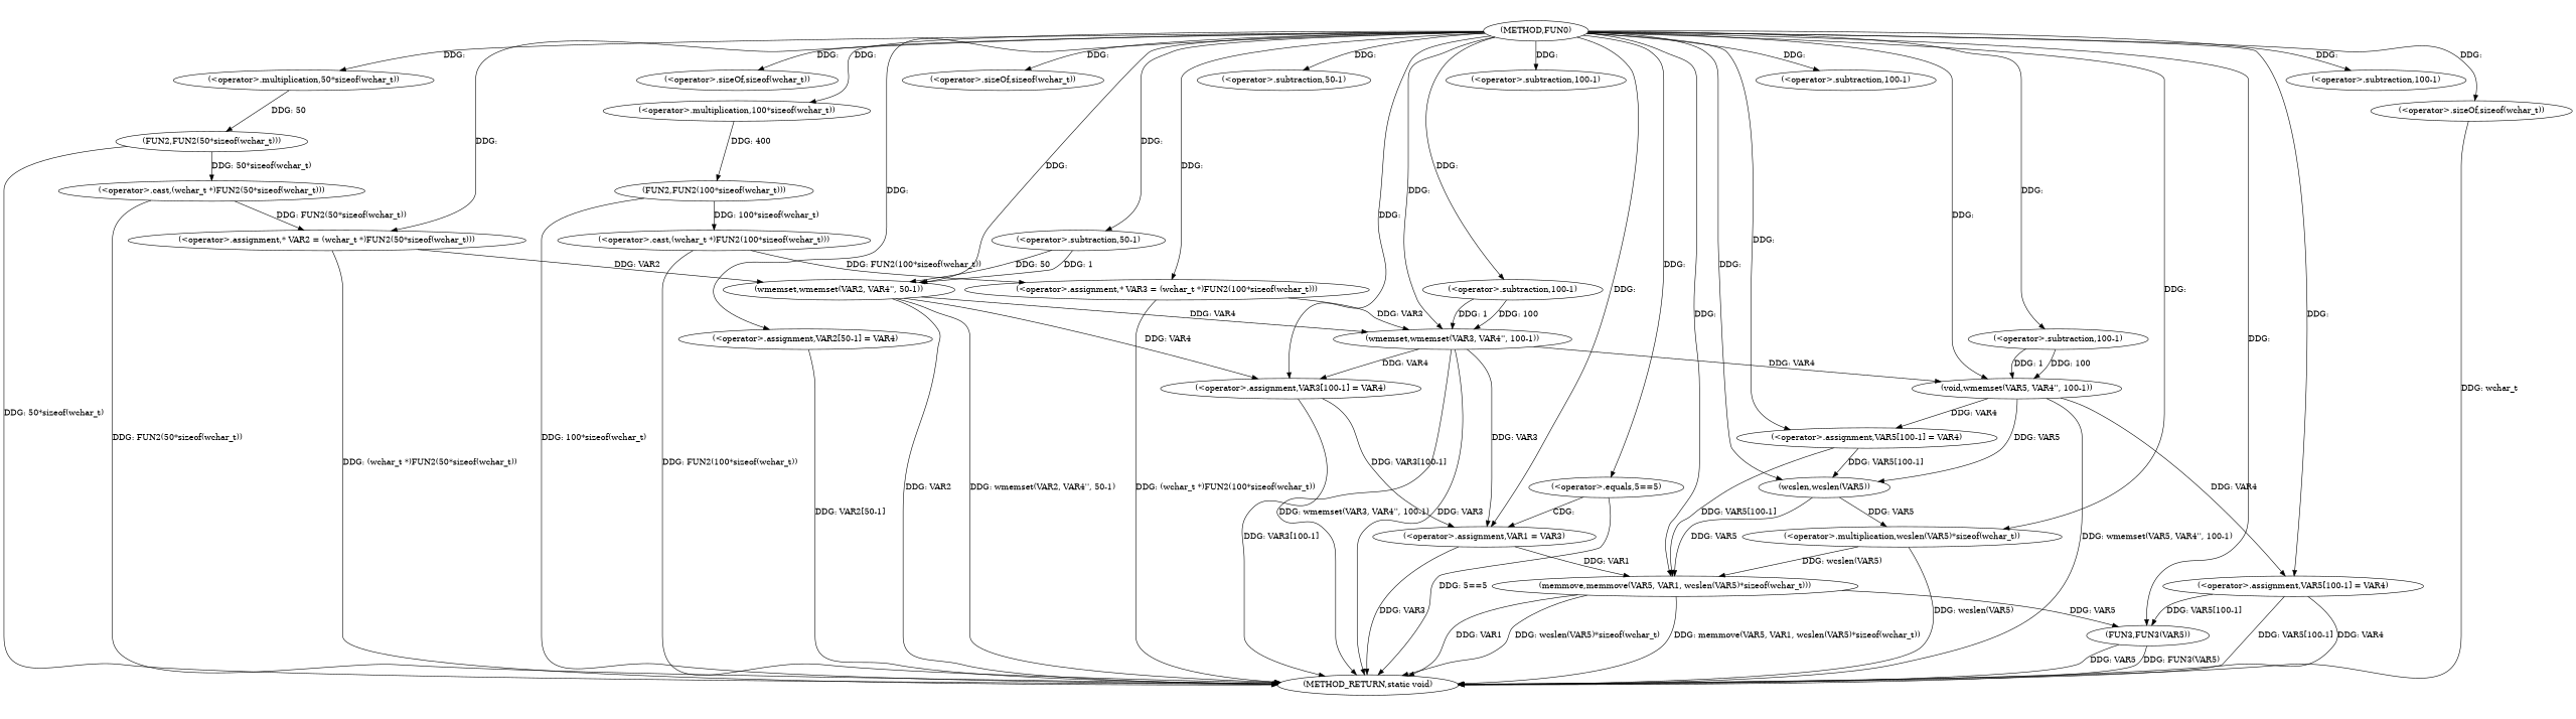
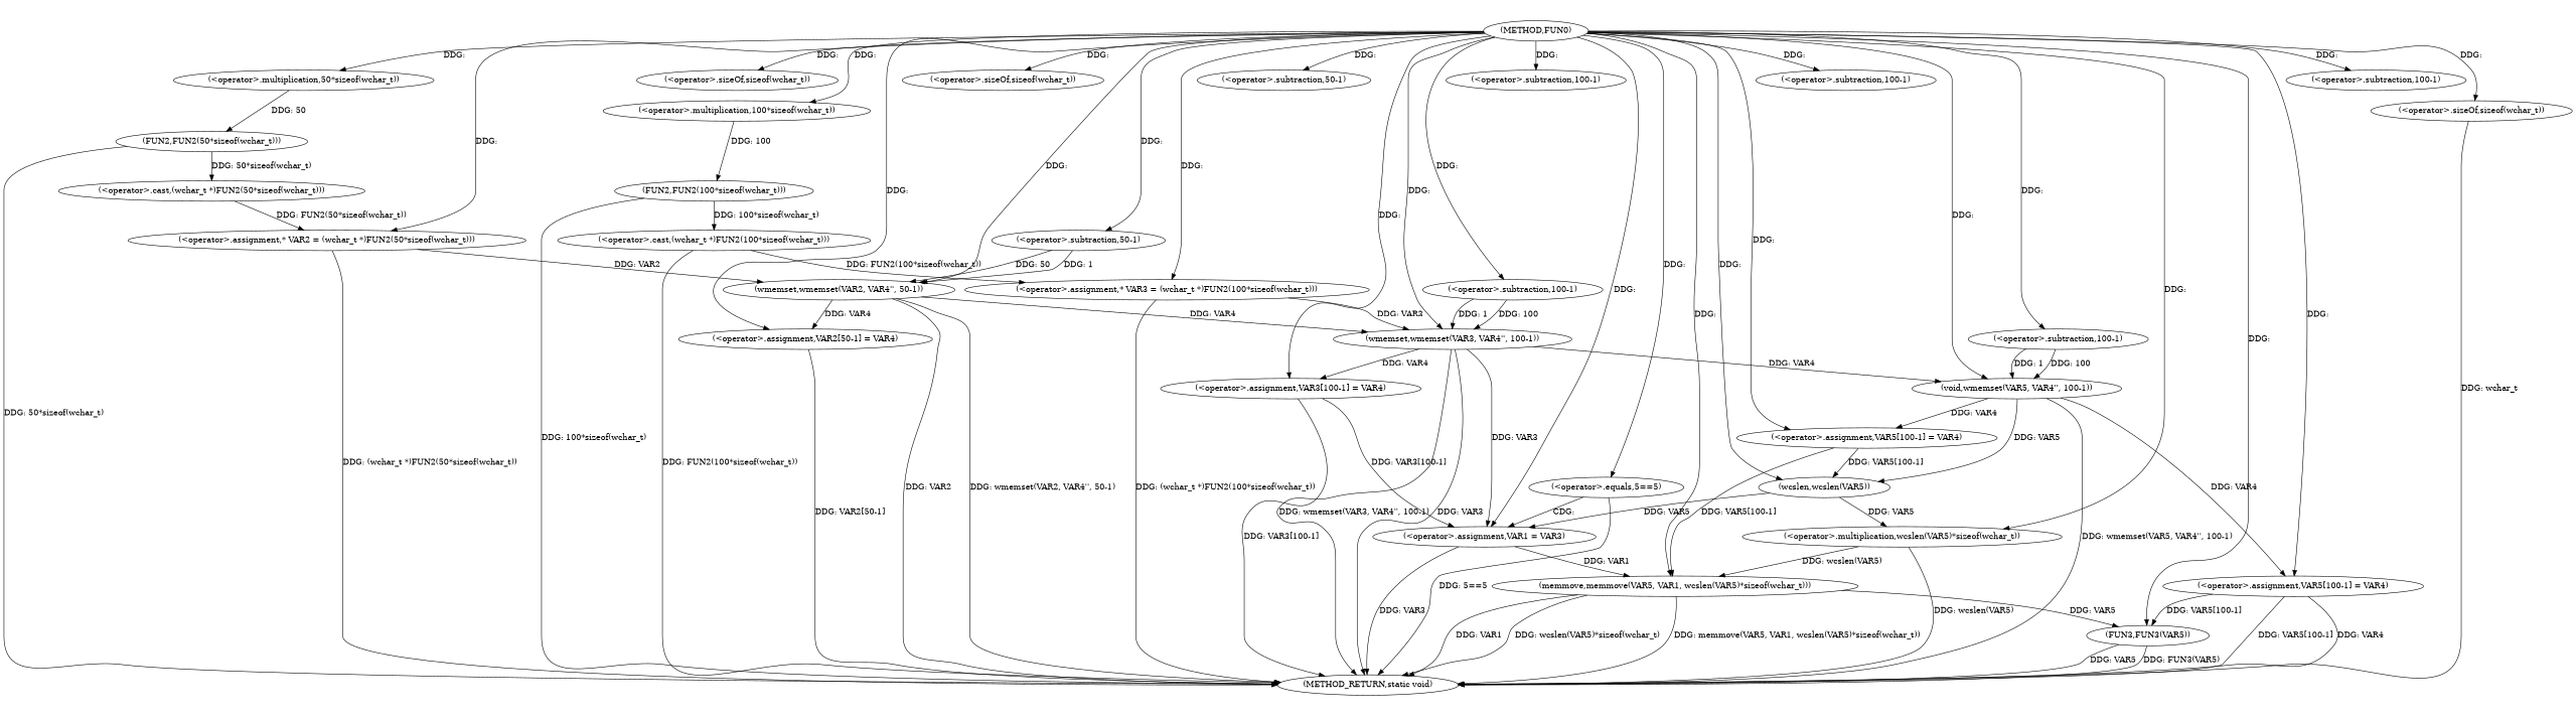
  digraph {
    n1 [label="(METHOD,FUN0)"]
    n2 [label="(<operator>.assignment,* VAR2 = (wchar_t *)FUN2(50*sizeof(wchar_t)))"]
    n3 [label="(<operator>.multiplication,50*sizeof(wchar_t))"]
    n4 [label="(<operator>.sizeOf,sizeof(wchar_t))"]
    n5 [label="(<operator>.assignment,* VAR3 = (wchar_t *)FUN2(100*sizeof(wchar_t)))"]
    n6 [label="(<operator>.multiplication,100*sizeof(wchar_t))"]
    n7 [label="(<operator>.sizeOf,sizeof(wchar_t))"]
    n8 [label="(wmemset,wmemset(VAR2, VAR4'', 50-1))"]
    n9 [label="(<operator>.subtraction,50-1)"]
    n10 [label="(<operator>.assignment,VAR2[50-1] = VAR4)"]
    n11 [label="(<operator>.subtraction,50-1)"]
    n12 [label="(wmemset,wmemset(VAR3, VAR4'', 100-1))"]
    n13 [label="(<operator>.subtraction,100-1)"]
    n14 [label="(<operator>.assignment,VAR3[100-1] = VAR4)"]
    n15 [label="(<operator>.subtraction,100-1)"]
    n16 [label="(<operator>.equals,5==5)"]
    n17 [label="(<operator>.assignment,VAR1 = VAR3)"]
    n18 [label="(void,wmemset(VAR5, VAR4'', 100-1))"]
    n19 [label="(<operator>.subtraction,100-1)"]
    n20 [label="(<operator>.assignment,VAR5[100-1] = VAR4)"]
    n21 [label="(<operator>.subtraction,100-1)"]
    n22 [label="(memmove,memmove(VAR5, VAR1, wcslen(VAR5)*sizeof(wchar_t)))"]
    n23 [label="(<operator>.multiplication,wcslen(VAR5)*sizeof(wchar_t))"]
    n24 [label="(wcslen,wcslen(VAR5))"]
    n25 [label="(<operator>.sizeOf,sizeof(wchar_t))"]
    n26 [label="(<operator>.assignment,VAR5[100-1] = VAR4)"]
    n27 [label="(<operator>.subtraction,100-1)"]
    n28 [label="(FUN3,FUN3(VAR5))"]
    n29 [label="(METHOD_RETURN,static void)"]
    n30 [label="(FUN2,FUN2(50*sizeof(wchar_t)))"]
    n31 [label="(FUN2,FUN2(100*sizeof(wchar_t)))"]
    n32 [label="(<operator>.cast,(wchar_t *)FUN2(50*sizeof(wchar_t)))"]
    n33 [label="(<operator>.cast,(wchar_t *)FUN2(100*sizeof(wchar_t)))"]
    n1 -> n2 [label="DDG: "]
    n1 -> n3 [label="DDG: "]
    n1 -> n4 [label="DDG: "]
    n1 -> n5 [label="DDG: "]
    n1 -> n6 [label="DDG: "]
    n1 -> n7 [label="DDG: "]
    n1 -> n8 [label="DDG: "]
    n1 -> n9 [label="DDG: "]
    n1 -> n10 [label="DDG: "]
    n1 -> n11 [label="DDG: "]
    n1 -> n12 [label="DDG: "]
    n1 -> n13 [label="DDG: "]
    n1 -> n14 [label="DDG: "]
    n1 -> n15 [label="DDG: "]
    n1 -> n16 [label="DDG: "]
    n1 -> n17 [label="DDG: "]
    n1 -> n18 [label="DDG: "]
    n1 -> n19 [label="DDG: "]
    n1 -> n20 [label="DDG: "]
    n1 -> n21 [label="DDG: "]
    n1 -> n22 [label="DDG: "]
    n1 -> n23 [label="DDG: "]
    n1 -> n24 [label="DDG: "]
    n1 -> n25 [label="DDG: "]
    n1 -> n26 [label="DDG: "]
    n1 -> n27 [label="DDG: "]
    n1 -> n28 [label="DDG: "]
    n2 -> n8 [label="DDG: VAR2"]
    n2 -> n29 [label="DDG: (wchar_t *)FUN2(50*sizeof(wchar_t))"]
    n3 -> n30 [label="DDG: 50"]
    n5 -> n12 [label="DDG: VAR3"]
    n5 -> n29 [label="DDG: (wchar_t *)FUN2(100*sizeof(wchar_t))"]
-   n6 -> n31 [label="DDG: 400"]
-   n8 -> n14 [label="DDG: VAR4"]
+   n6 -> n31 [label="DDG: 100"]
+   n8 -> n10 [label="DDG: VAR4"]
    n8 -> n12 [label="DDG: VAR4"]
    n8 -> n29 [label="DDG: VAR2"]
    n8 -> n29 [label="DDG: wmemset(VAR2, VAR4'', 50-1)"]
    n9 -> n8 [label="DDG: 50"]
    n9 -> n8 [label="DDG: 1"]
    n10 -> n29 [label="DDG: VAR2[50-1]"]
    n12 -> n14 [label="DDG: VAR4"]
    n12 -> n17 [label="DDG: VAR3"]
    n12 -> n18 [label="DDG: VAR4"]
    n12 -> n29 [label="DDG: wmemset(VAR3, VAR4'', 100-1)"]
    n12 -> n29 [label="DDG: VAR3"]
    n13 -> n12 [label="DDG: 100"]
    n13 -> n12 [label="DDG: 1"]
    n14 -> n17 [label="DDG: VAR3[100-1]"]
    n14 -> n29 [label="DDG: VAR3[100-1]"]
    n16 -> n17 [label="CDG: "]
    n16 -> n29 [label="DDG: 5==5"]
    n17 -> n22 [label="DDG: VAR1"]
    n17 -> n29 [label="DDG: VAR3"]
    n18 -> n20 [label="DDG: VAR4"]
    n18 -> n24 [label="DDG: VAR5"]
    n18 -> n26 [label="DDG: VAR4"]
    n18 -> n29 [label="DDG: wmemset(VAR5, VAR4'', 100-1)"]
    n19 -> n18 [label="DDG: 100"]
    n19 -> n18 [label="DDG: 1"]
    n20 -> n22 [label="DDG: VAR5[100-1]"]
    n20 -> n24 [label="DDG: VAR5[100-1]"]
    n22 -> n28 [label="DDG: VAR5"]
    n22 -> n29 [label="DDG: memmove(VAR5, VAR1, wcslen(VAR5)*sizeof(wchar_t))"]
    n22 -> n29 [label="DDG: VAR1"]
    n22 -> n29 [label="DDG: wcslen(VAR5)*sizeof(wchar_t)"]
    n23 -> n22 [label="DDG: wcslen(VAR5)"]
    n23 -> n29 [label="DDG: wcslen(VAR5)"]
-   n24 -> n22 [label="DDG: VAR5"]
+   n24 -> n17 [label="DDG: VAR5"]
    n24 -> n23 [label="DDG: VAR5"]
    n25 -> n29 [label="DDG: wchar_t"]
    n26 -> n28 [label="DDG: VAR5[100-1]"]
    n26 -> n29 [label="DDG: VAR5[100-1]"]
    n26 -> n29 [label="DDG: VAR4"]
    n28 -> n29 [label="DDG: VAR5"]
    n28 -> n29 [label="DDG: FUN3(VAR5)"]
    n30 -> n29 [label="DDG: 50*sizeof(wchar_t)"]
    n30 -> n32 [label="DDG: 50*sizeof(wchar_t)"]
    n31 -> n29 [label="DDG: 100*sizeof(wchar_t)"]
    n31 -> n33 [label="DDG: 100*sizeof(wchar_t)"]
    n32 -> n2 [label="DDG: FUN2(50*sizeof(wchar_t))"]
-   n32 -> n29 [label="DDG: FUN2(50*sizeof(wchar_t))"]
    n33 -> n5 [label="DDG: FUN2(100*sizeof(wchar_t))"]
    n33 -> n29 [label="DDG: FUN2(100*sizeof(wchar_t))"]
  }
